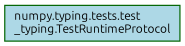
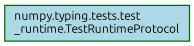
  digraph {
    rankdir=TB
    fontname=Ubuntu
-   n1 [color=darkgreen fillcolor=lightblue fontname=Ubuntu fontsize=10 height=0.2 label="numpy.typing.tests.test\l_typing.TestRuntimeProtocol" shape=record style=filled width=0.4]
+   n1 [color=darkgreen fillcolor=lightblue fontname=Ubuntu fontsize=10 height=0.2 label="numpy.typing.tests.test\l_runtime.TestRuntimeProtocol" shape=record style=filled width=0.4]
  }
